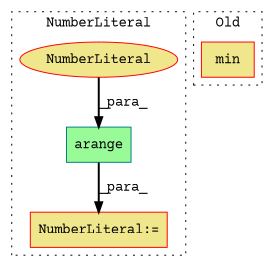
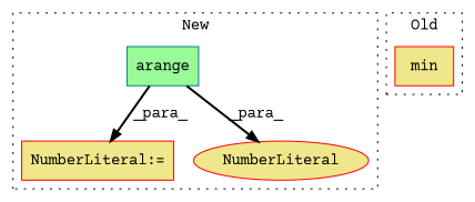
  digraph {
    fontname="Courier Prime"
    node [a=32 color=red fillcolor=khaki fontname="Courier Prime" l=1 shape=box style=filled]
    edge [fontname="Courier Prime" style=bold]
    n1 [color=teal fillcolor=palegreen l="7,1" label=arange s="481,506"]
    n2 [a=7 label="NumberLiteral:=" s=446]
    n3 [a=34 label=NumberLiteral s=488 shape=ellipse]
    n4 [l=5 label=min s=404]
    subgraph cluster_1 {
-     label=NumberLiteral
+     label=New
      style=dotted
      n1
      n2
      n3
    }
    subgraph cluster_2 {
      label=Old
      style=dotted
      n4
    }
    n1 -> n2 [label=_para_]
-   n3 -> n1 [label=_para_]
+   n1 -> n3 [label=_para_]
  }
